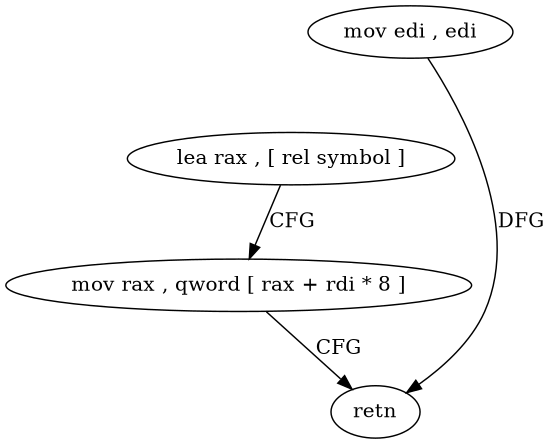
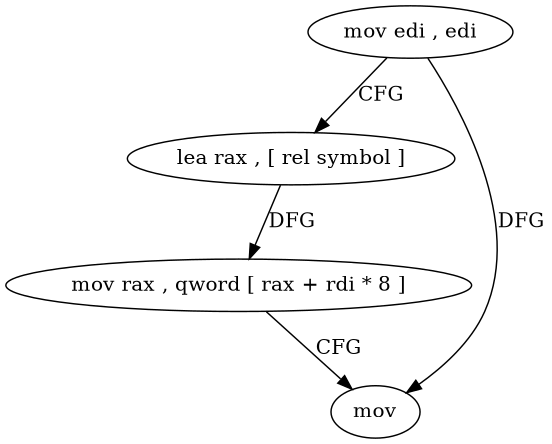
  digraph {
    n1 [label="mov edi , edi"]
    n2 [label="lea rax , [ rel symbol ]"]
-   n3 [label=retn]
+   n3 [label=mov]
    n4 [label="mov rax , qword [ rax + rdi * 8 ]"]
+   n1 -> n2 [label=CFG]
    n1 -> n3 [label=DFG]
-   n2 -> n4 [label=CFG]
+   n2 -> n4 [label=DFG]
    n4 -> n3 [label=CFG]
  }
